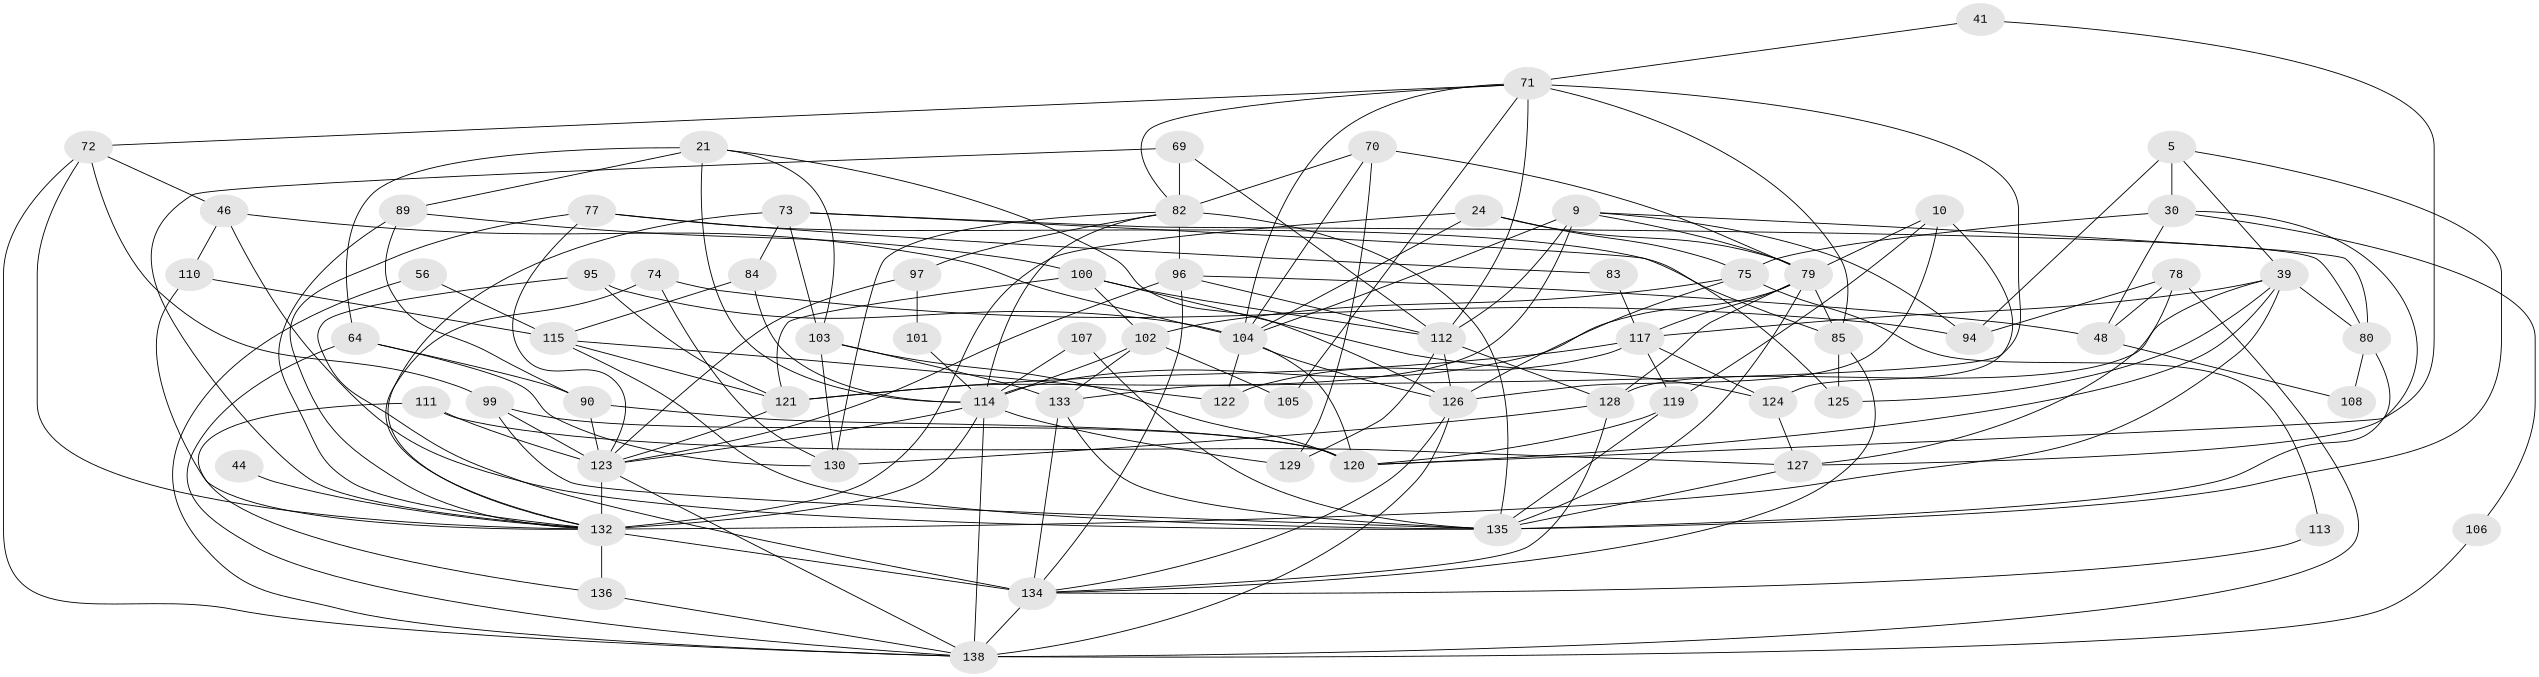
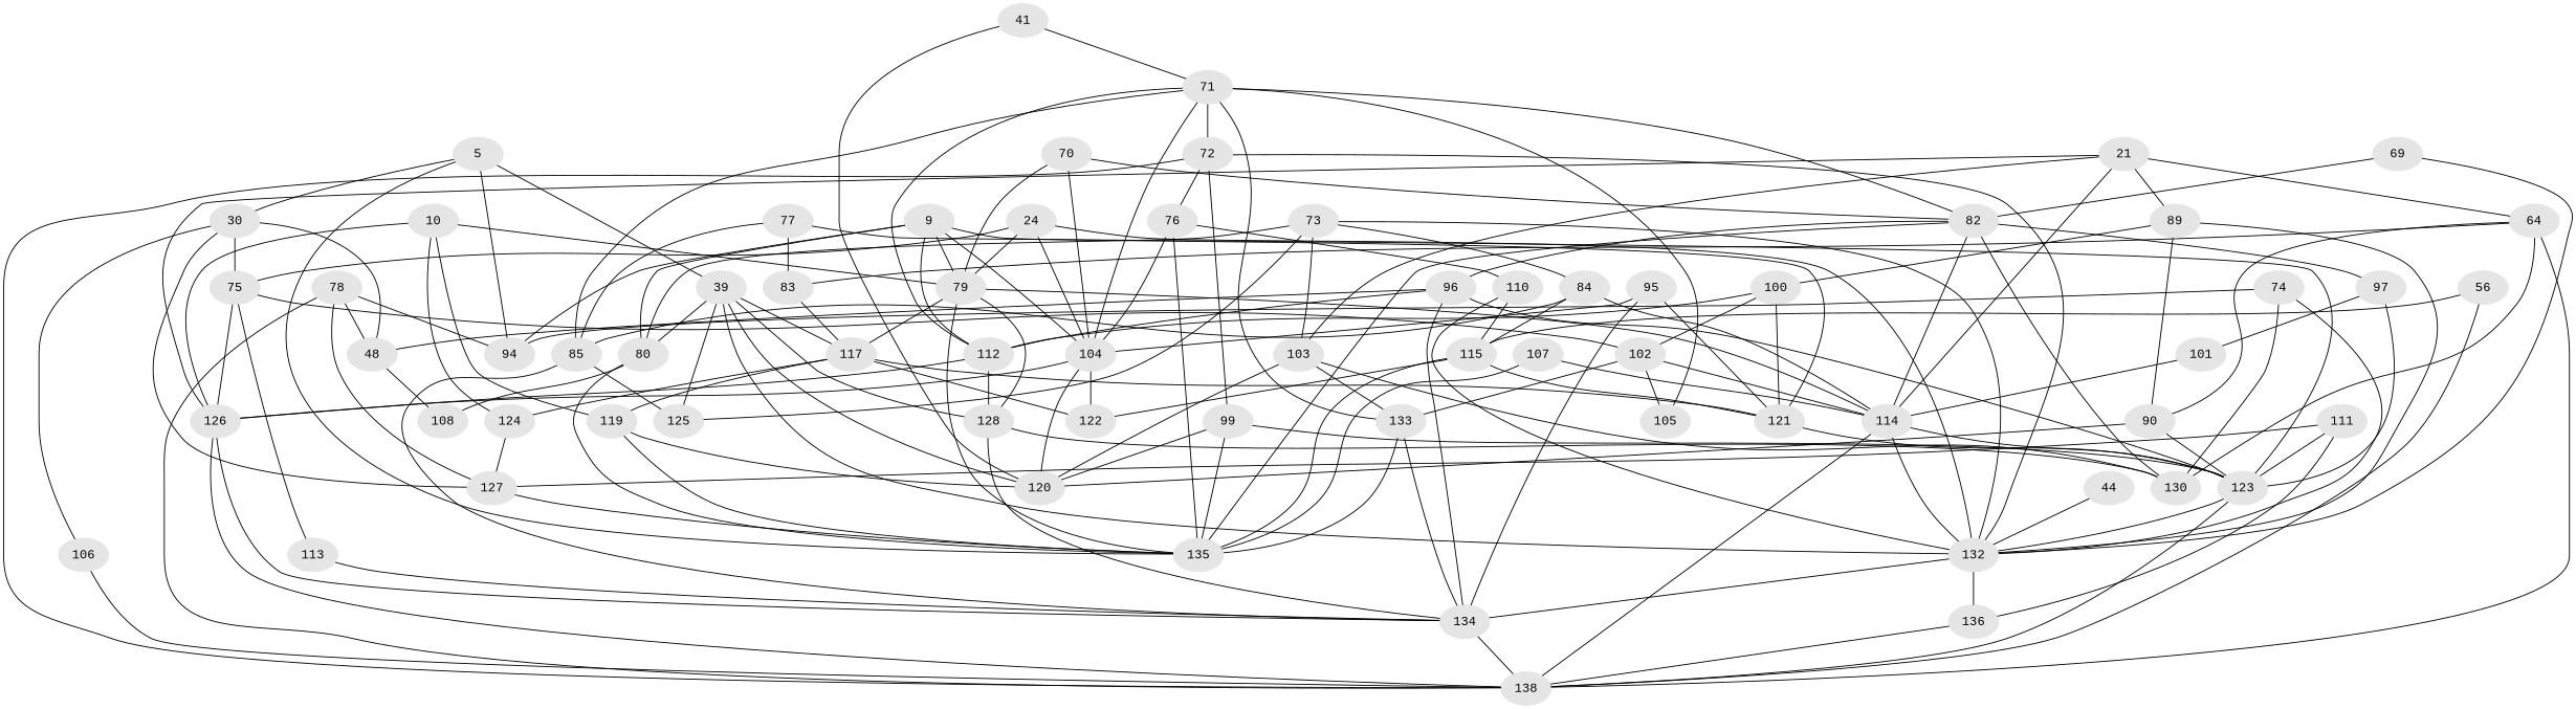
  graph {
    fontname="Liberation Mono"
    node [color=gray90 fontname="Liberation Mono" style=filled]
    edge [fontname="Liberation Mono"]
    30 [super="+20"]
    75
    n3 [label=48]
    106
    127
    5
    39 [super="+32"]
    94 [super="+34"]
    135 [super="+62+93"]
    80 [super="+51"]
    132 [super="+17+131+118+92"]
    117 [super="+52"]
    120 [super="+35"]
    125
    128 [super="+13+47"]
    9 [super="+6"]
    79 [super="+53"]
    104 [super="+87"]
    112 [super="+68"]
    121 [super="+88+91"]
    114 [super="+29+54"]
    85 [super="+50"]
    108
    126 [super="+31"]
    122
-   129
    123 [super="+81+86"]
    10
    119
    124
    138 [super="+7+12+137"]
    134 [super="+43+61"]
    64 [super="+22+46+3"]
    83
    90 [super="+26"]
    130 [super="+25"]
    21
    89
    103
    100 [super="+57"]
    133 [super="+65+116"]
    24
    102 [super="+38"]
    113
    136 [super="+27"]
    41
    71
    82
    72 [super="+33"]
    105
    44
    56
    115
    69
    96 [super="+40"]
    97
    70
-   76 [label=46]
+   76
    99
    110
    73
    84
    74
    77
    78
    101 [super="+37"]
    95 [super="+48"]
    107
    111 [super="+18"]
    30 -- 75
    30 -- n3
    30 -- 106
    30 -- 127
    75 -- 126
    75 -- 102
    75 -- 113
    n3 -- 108
    106 -- 138
    127 -- 135
    5 -- 30
    5 -- 39
    5 -- 94 [weight=2]
    5 -- 135
    39 -- 80
    39 -- 132 [weight=4]
    39 -- 117
    39 -- 120 [weight=2]
    39 -- 125
    39 -- 128 [weight=2]
    80 -- 135
    80 -- 108
    132 -- 134 [weight=3]
    132 -- 136
    117 -- 121
    117 -- 122
    117 -- 119
    117 -- 124
    128 -- 134
    128 -- 130
    9 -- 94
    9 -- 80
    9 -- 79
    9 -- 104
    9 -- 112
    9 -- 121 [weight=2]
    79 -- 135
    79 -- 117
    79 -- 128 [weight=2]
    79 -- 114
-   79 -- 85
+   84 -- 85
    104 -- 120
    104 -- 126 [weight=2]
    104 -- 122
    112 -- 128
    112 -- 126
-   112 -- 129
    121 -- 123 [weight=2]
    114 -- 132
-   114 -- 129
    114 -- 123
    114 -- 138 [weight=2]
    85 -- 125
    85 -- 134
    126 -- 138 [weight=2]
    126 -- 134
    123 -- 132 [weight=3]
    123 -- 138
    10 -- 79
    10 -- 126
    10 -- 119
    10 -- 124
    119 -- 135
    119 -- 120
    124 -- 127
    134 -- 138 [weight=2]
    64 -- 138 [weight=3]
+   64 -- 83
    64 -- 90
    64 -- 130
    83 -- 117
    90 -- 120 [weight=2]
    90 -- 123
    21 -- 114
    21 -- 126
    21 -- 64
    21 -- 89
    21 -- 103
    89 -- 132
    89 -- 90
    89 -- 100
    103 -- 120
    103 -- 130
    103 -- 133
    100 -- 112
    100 -- 121
-   100 -- 124
    100 -- 102
    133 -- 135
    133 -- 134
    24 -- 75
    24 -- 132
    24 -- 79
    24 -- 104
    102 -- 114
    102 -- 133
    102 -- 105
    113 -- 134
    136 -- 138
    41 -- 120
    41 -- 71
    71 -- 104
    71 -- 112
    71 -- 85
    71 -- 133 [weight=2]
    71 -- 82
    71 -- 72
    71 -- 105
    82 -- 135
    82 -- 114 [weight=2]
    82 -- 130
    82 -- 96
    82 -- 97
    72 -- 132 [weight=2]
    72 -- 138
    72 -- 76
    72 -- 99
    44 -- 132 [weight=2]
    56 -- 138
    56 -- 115
    115 -- 135 [weight=2]
    115 -- 121 [weight=2]
    115 -- 122
    69 -- 132
-   69 -- 112
    69 -- 82
    96 -- n3
    96 -- 112
    96 -- 123
    96 -- 134
    97 -- 123
    97 -- 101 [weight=2]
    70 -- 79
    70 -- 104
-   70 -- 129
    70 -- 82
    76 -- 135
    76 -- 104
    76 -- 110
    99 -- 135
    99 -- 120
    99 -- 123
    110 -- 132 [weight=2]
    110 -- 115
    73 -- 80
    73 -- 132
    73 -- 125
    73 -- 103
    73 -- 84
    84 -- 114
    84 -- 115
    74 -- 94
    74 -- 132
    74 -- 130
-   77 -- 132
    77 -- 85
    77 -- 123
    77 -- 83
    78 -- n3
    78 -- 127
    78 -- 94
    78 -- 138
    101 -- 114
    95 -- 104
    95 -- 121 [weight=2]
    95 -- 134
    107 -- 135
    107 -- 114
    111 -- 127
    111 -- 123 [weight=3]
    111 -- 136
  }
